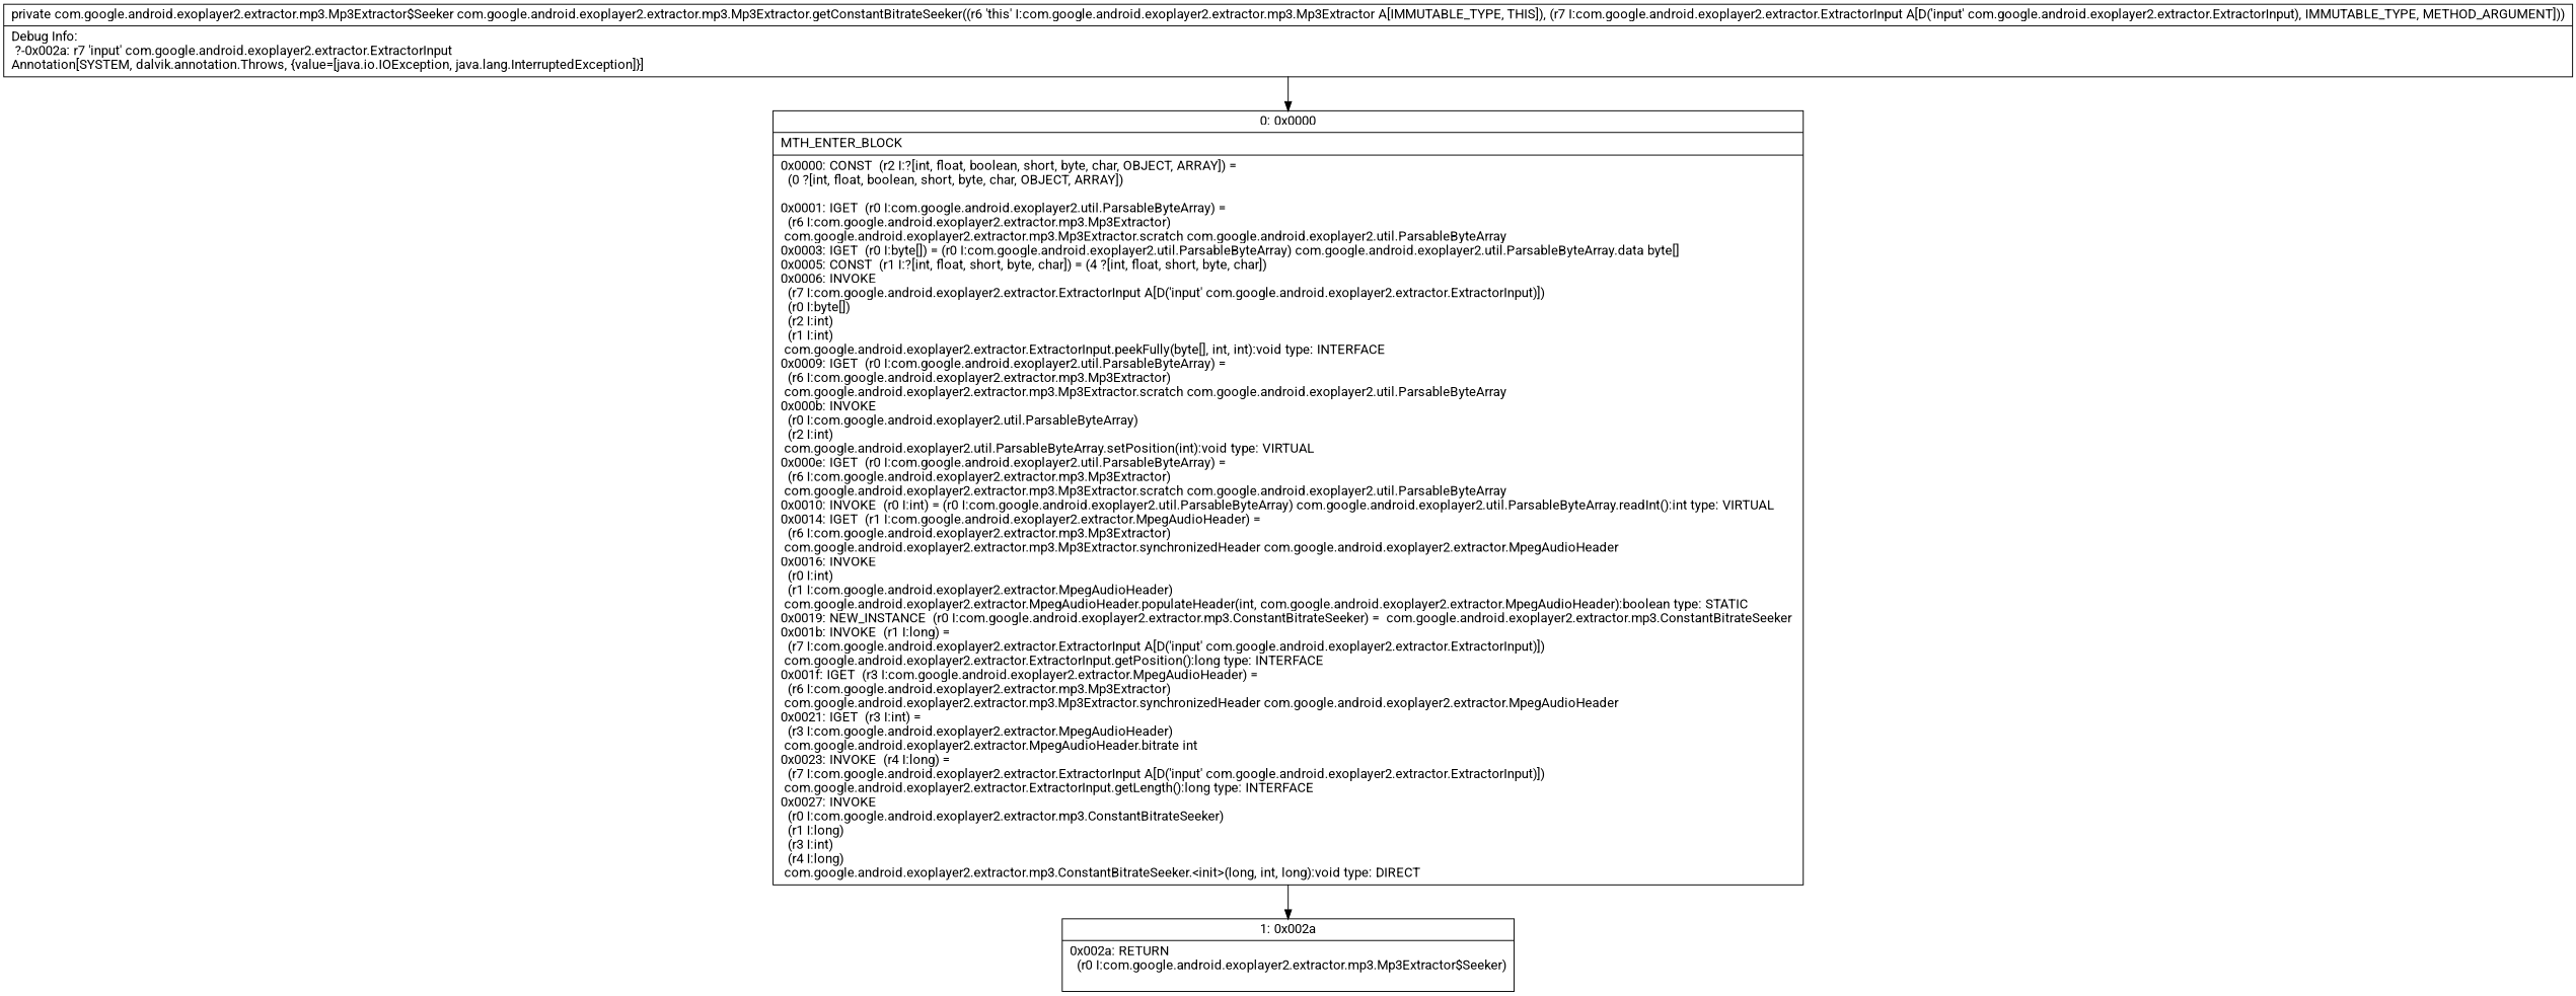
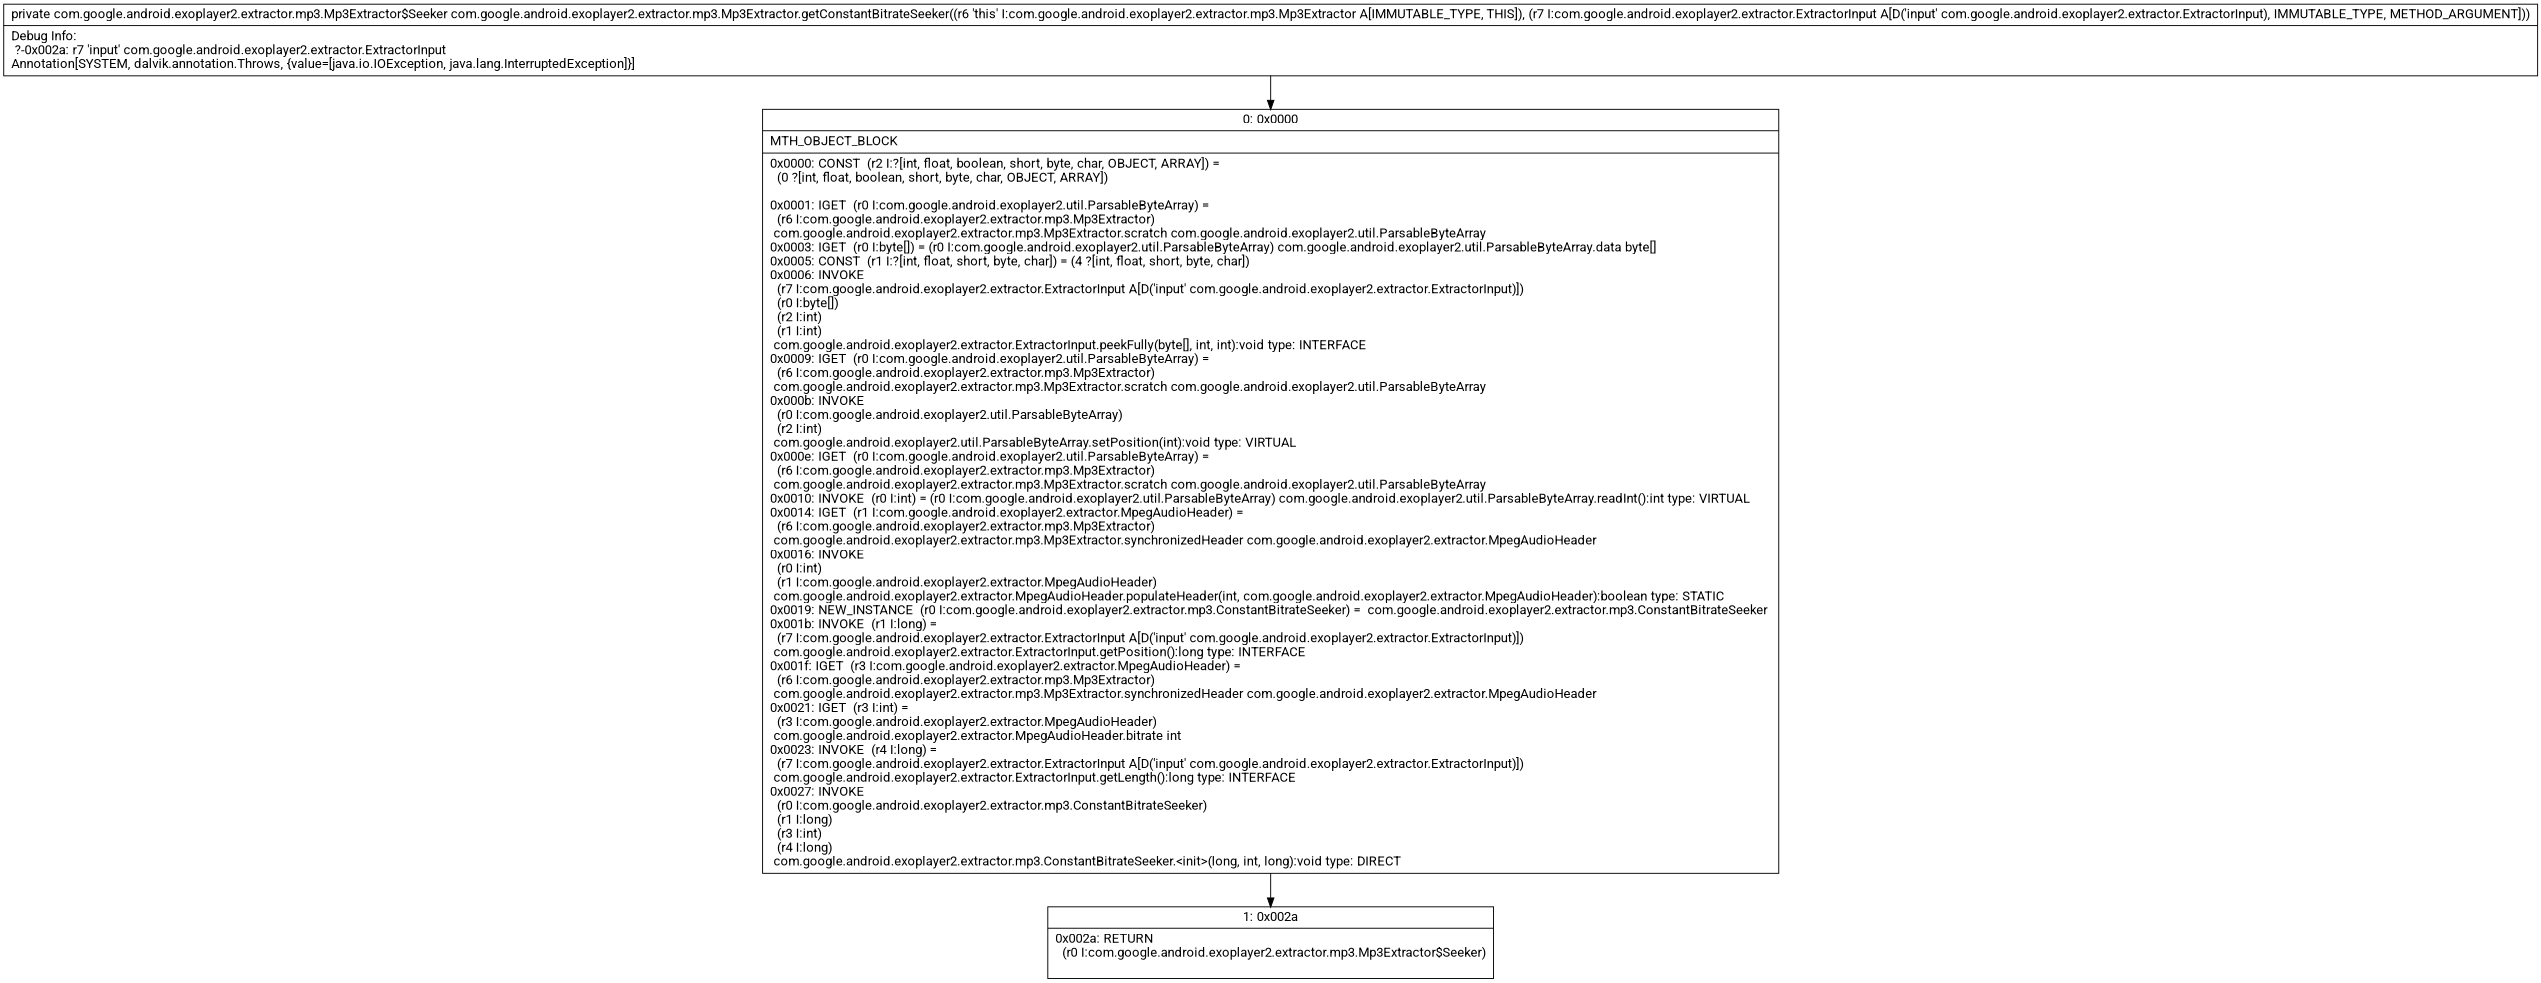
  digraph {
    fontname=Roboto
    node [shape=record fontname=Roboto]
    edge [fontname=Roboto]
-   n1 [label="{0\:\ 0x0000|MTH_ENTER_BLOCK\l|0x0000: CONST  (r2 I:?[int, float, boolean, short, byte, char, OBJECT, ARRAY]) = \l  (0 ?[int, float, boolean, short, byte, char, OBJECT, ARRAY])\l \l0x0001: IGET  (r0 I:com.google.android.exoplayer2.util.ParsableByteArray) = \l  (r6 I:com.google.android.exoplayer2.extractor.mp3.Mp3Extractor)\l com.google.android.exoplayer2.extractor.mp3.Mp3Extractor.scratch com.google.android.exoplayer2.util.ParsableByteArray \l0x0003: IGET  (r0 I:byte[]) = (r0 I:com.google.android.exoplayer2.util.ParsableByteArray) com.google.android.exoplayer2.util.ParsableByteArray.data byte[] \l0x0005: CONST  (r1 I:?[int, float, short, byte, char]) = (4 ?[int, float, short, byte, char]) \l0x0006: INVOKE  \l  (r7 I:com.google.android.exoplayer2.extractor.ExtractorInput A[D('input' com.google.android.exoplayer2.extractor.ExtractorInput)])\l  (r0 I:byte[])\l  (r2 I:int)\l  (r1 I:int)\l com.google.android.exoplayer2.extractor.ExtractorInput.peekFully(byte[], int, int):void type: INTERFACE \l0x0009: IGET  (r0 I:com.google.android.exoplayer2.util.ParsableByteArray) = \l  (r6 I:com.google.android.exoplayer2.extractor.mp3.Mp3Extractor)\l com.google.android.exoplayer2.extractor.mp3.Mp3Extractor.scratch com.google.android.exoplayer2.util.ParsableByteArray \l0x000b: INVOKE  \l  (r0 I:com.google.android.exoplayer2.util.ParsableByteArray)\l  (r2 I:int)\l com.google.android.exoplayer2.util.ParsableByteArray.setPosition(int):void type: VIRTUAL \l0x000e: IGET  (r0 I:com.google.android.exoplayer2.util.ParsableByteArray) = \l  (r6 I:com.google.android.exoplayer2.extractor.mp3.Mp3Extractor)\l com.google.android.exoplayer2.extractor.mp3.Mp3Extractor.scratch com.google.android.exoplayer2.util.ParsableByteArray \l0x0010: INVOKE  (r0 I:int) = (r0 I:com.google.android.exoplayer2.util.ParsableByteArray) com.google.android.exoplayer2.util.ParsableByteArray.readInt():int type: VIRTUAL \l0x0014: IGET  (r1 I:com.google.android.exoplayer2.extractor.MpegAudioHeader) = \l  (r6 I:com.google.android.exoplayer2.extractor.mp3.Mp3Extractor)\l com.google.android.exoplayer2.extractor.mp3.Mp3Extractor.synchronizedHeader com.google.android.exoplayer2.extractor.MpegAudioHeader \l0x0016: INVOKE  \l  (r0 I:int)\l  (r1 I:com.google.android.exoplayer2.extractor.MpegAudioHeader)\l com.google.android.exoplayer2.extractor.MpegAudioHeader.populateHeader(int, com.google.android.exoplayer2.extractor.MpegAudioHeader):boolean type: STATIC \l0x0019: NEW_INSTANCE  (r0 I:com.google.android.exoplayer2.extractor.mp3.ConstantBitrateSeeker) =  com.google.android.exoplayer2.extractor.mp3.ConstantBitrateSeeker \l0x001b: INVOKE  (r1 I:long) = \l  (r7 I:com.google.android.exoplayer2.extractor.ExtractorInput A[D('input' com.google.android.exoplayer2.extractor.ExtractorInput)])\l com.google.android.exoplayer2.extractor.ExtractorInput.getPosition():long type: INTERFACE \l0x001f: IGET  (r3 I:com.google.android.exoplayer2.extractor.MpegAudioHeader) = \l  (r6 I:com.google.android.exoplayer2.extractor.mp3.Mp3Extractor)\l com.google.android.exoplayer2.extractor.mp3.Mp3Extractor.synchronizedHeader com.google.android.exoplayer2.extractor.MpegAudioHeader \l0x0021: IGET  (r3 I:int) = \l  (r3 I:com.google.android.exoplayer2.extractor.MpegAudioHeader)\l com.google.android.exoplayer2.extractor.MpegAudioHeader.bitrate int \l0x0023: INVOKE  (r4 I:long) = \l  (r7 I:com.google.android.exoplayer2.extractor.ExtractorInput A[D('input' com.google.android.exoplayer2.extractor.ExtractorInput)])\l com.google.android.exoplayer2.extractor.ExtractorInput.getLength():long type: INTERFACE \l0x0027: INVOKE  \l  (r0 I:com.google.android.exoplayer2.extractor.mp3.ConstantBitrateSeeker)\l  (r1 I:long)\l  (r3 I:int)\l  (r4 I:long)\l com.google.android.exoplayer2.extractor.mp3.ConstantBitrateSeeker.\<init\>(long, int, long):void type: DIRECT \l}"]
+   n1 [label="{0\:\ 0x0000|MTH_OBJECT_BLOCK\l|0x0000: CONST  (r2 I:?[int, float, boolean, short, byte, char, OBJECT, ARRAY]) = \l  (0 ?[int, float, boolean, short, byte, char, OBJECT, ARRAY])\l \l0x0001: IGET  (r0 I:com.google.android.exoplayer2.util.ParsableByteArray) = \l  (r6 I:com.google.android.exoplayer2.extractor.mp3.Mp3Extractor)\l com.google.android.exoplayer2.extractor.mp3.Mp3Extractor.scratch com.google.android.exoplayer2.util.ParsableByteArray \l0x0003: IGET  (r0 I:byte[]) = (r0 I:com.google.android.exoplayer2.util.ParsableByteArray) com.google.android.exoplayer2.util.ParsableByteArray.data byte[] \l0x0005: CONST  (r1 I:?[int, float, short, byte, char]) = (4 ?[int, float, short, byte, char]) \l0x0006: INVOKE  \l  (r7 I:com.google.android.exoplayer2.extractor.ExtractorInput A[D('input' com.google.android.exoplayer2.extractor.ExtractorInput)])\l  (r0 I:byte[])\l  (r2 I:int)\l  (r1 I:int)\l com.google.android.exoplayer2.extractor.ExtractorInput.peekFully(byte[], int, int):void type: INTERFACE \l0x0009: IGET  (r0 I:com.google.android.exoplayer2.util.ParsableByteArray) = \l  (r6 I:com.google.android.exoplayer2.extractor.mp3.Mp3Extractor)\l com.google.android.exoplayer2.extractor.mp3.Mp3Extractor.scratch com.google.android.exoplayer2.util.ParsableByteArray \l0x000b: INVOKE  \l  (r0 I:com.google.android.exoplayer2.util.ParsableByteArray)\l  (r2 I:int)\l com.google.android.exoplayer2.util.ParsableByteArray.setPosition(int):void type: VIRTUAL \l0x000e: IGET  (r0 I:com.google.android.exoplayer2.util.ParsableByteArray) = \l  (r6 I:com.google.android.exoplayer2.extractor.mp3.Mp3Extractor)\l com.google.android.exoplayer2.extractor.mp3.Mp3Extractor.scratch com.google.android.exoplayer2.util.ParsableByteArray \l0x0010: INVOKE  (r0 I:int) = (r0 I:com.google.android.exoplayer2.util.ParsableByteArray) com.google.android.exoplayer2.util.ParsableByteArray.readInt():int type: VIRTUAL \l0x0014: IGET  (r1 I:com.google.android.exoplayer2.extractor.MpegAudioHeader) = \l  (r6 I:com.google.android.exoplayer2.extractor.mp3.Mp3Extractor)\l com.google.android.exoplayer2.extractor.mp3.Mp3Extractor.synchronizedHeader com.google.android.exoplayer2.extractor.MpegAudioHeader \l0x0016: INVOKE  \l  (r0 I:int)\l  (r1 I:com.google.android.exoplayer2.extractor.MpegAudioHeader)\l com.google.android.exoplayer2.extractor.MpegAudioHeader.populateHeader(int, com.google.android.exoplayer2.extractor.MpegAudioHeader):boolean type: STATIC \l0x0019: NEW_INSTANCE  (r0 I:com.google.android.exoplayer2.extractor.mp3.ConstantBitrateSeeker) =  com.google.android.exoplayer2.extractor.mp3.ConstantBitrateSeeker \l0x001b: INVOKE  (r1 I:long) = \l  (r7 I:com.google.android.exoplayer2.extractor.ExtractorInput A[D('input' com.google.android.exoplayer2.extractor.ExtractorInput)])\l com.google.android.exoplayer2.extractor.ExtractorInput.getPosition():long type: INTERFACE \l0x001f: IGET  (r3 I:com.google.android.exoplayer2.extractor.MpegAudioHeader) = \l  (r6 I:com.google.android.exoplayer2.extractor.mp3.Mp3Extractor)\l com.google.android.exoplayer2.extractor.mp3.Mp3Extractor.synchronizedHeader com.google.android.exoplayer2.extractor.MpegAudioHeader \l0x0021: IGET  (r3 I:int) = \l  (r3 I:com.google.android.exoplayer2.extractor.MpegAudioHeader)\l com.google.android.exoplayer2.extractor.MpegAudioHeader.bitrate int \l0x0023: INVOKE  (r4 I:long) = \l  (r7 I:com.google.android.exoplayer2.extractor.ExtractorInput A[D('input' com.google.android.exoplayer2.extractor.ExtractorInput)])\l com.google.android.exoplayer2.extractor.ExtractorInput.getLength():long type: INTERFACE \l0x0027: INVOKE  \l  (r0 I:com.google.android.exoplayer2.extractor.mp3.ConstantBitrateSeeker)\l  (r1 I:long)\l  (r3 I:int)\l  (r4 I:long)\l com.google.android.exoplayer2.extractor.mp3.ConstantBitrateSeeker.\<init\>(long, int, long):void type: DIRECT \l}"]
    n2 [label="{1\:\ 0x002a|0x002a: RETURN  \l  (r0 I:com.google.android.exoplayer2.extractor.mp3.Mp3Extractor$Seeker)\l \l}"]
    n3 [label="{private com.google.android.exoplayer2.extractor.mp3.Mp3Extractor$Seeker com.google.android.exoplayer2.extractor.mp3.Mp3Extractor.getConstantBitrateSeeker((r6 'this' I:com.google.android.exoplayer2.extractor.mp3.Mp3Extractor A[IMMUTABLE_TYPE, THIS]), (r7 I:com.google.android.exoplayer2.extractor.ExtractorInput A[D('input' com.google.android.exoplayer2.extractor.ExtractorInput), IMMUTABLE_TYPE, METHOD_ARGUMENT]))  | Debug Info:\l  ?\-0x002a: r7 'input' com.google.android.exoplayer2.extractor.ExtractorInput\lAnnotation[SYSTEM, dalvik.annotation.Throws, \{value=[java.io.IOException, java.lang.InterruptedException]\}]\l}"]
    n1 -> n2
    n3 -> n1
  }
